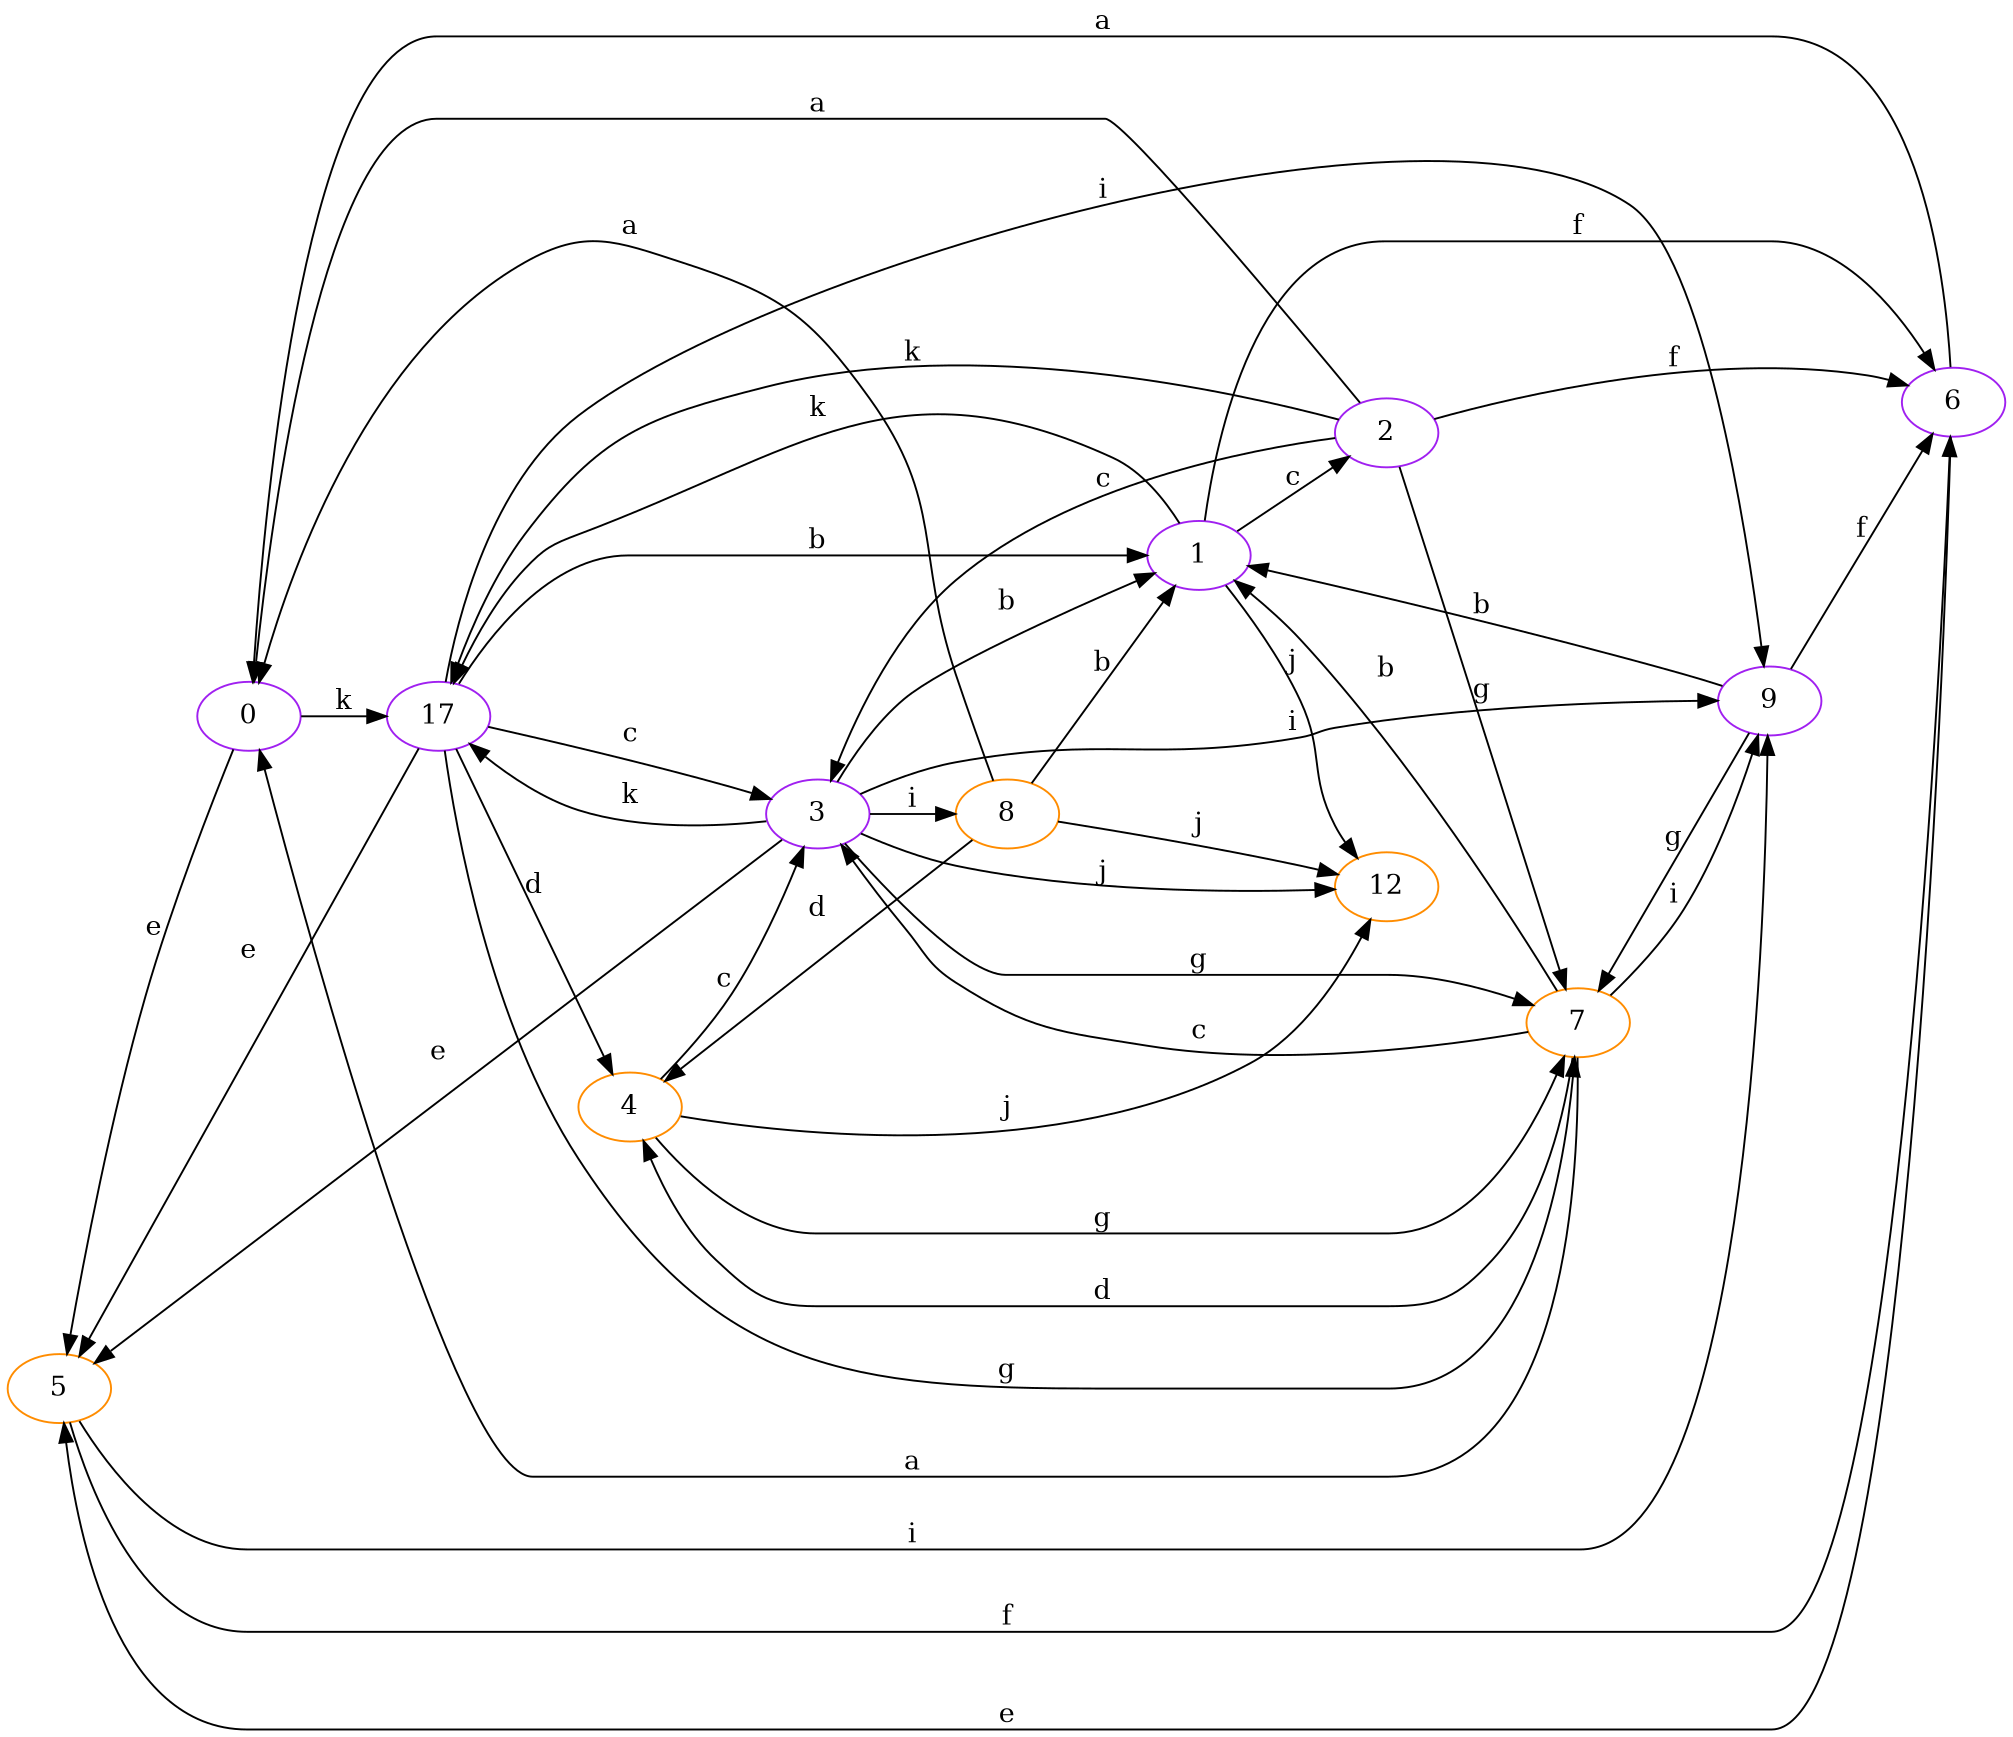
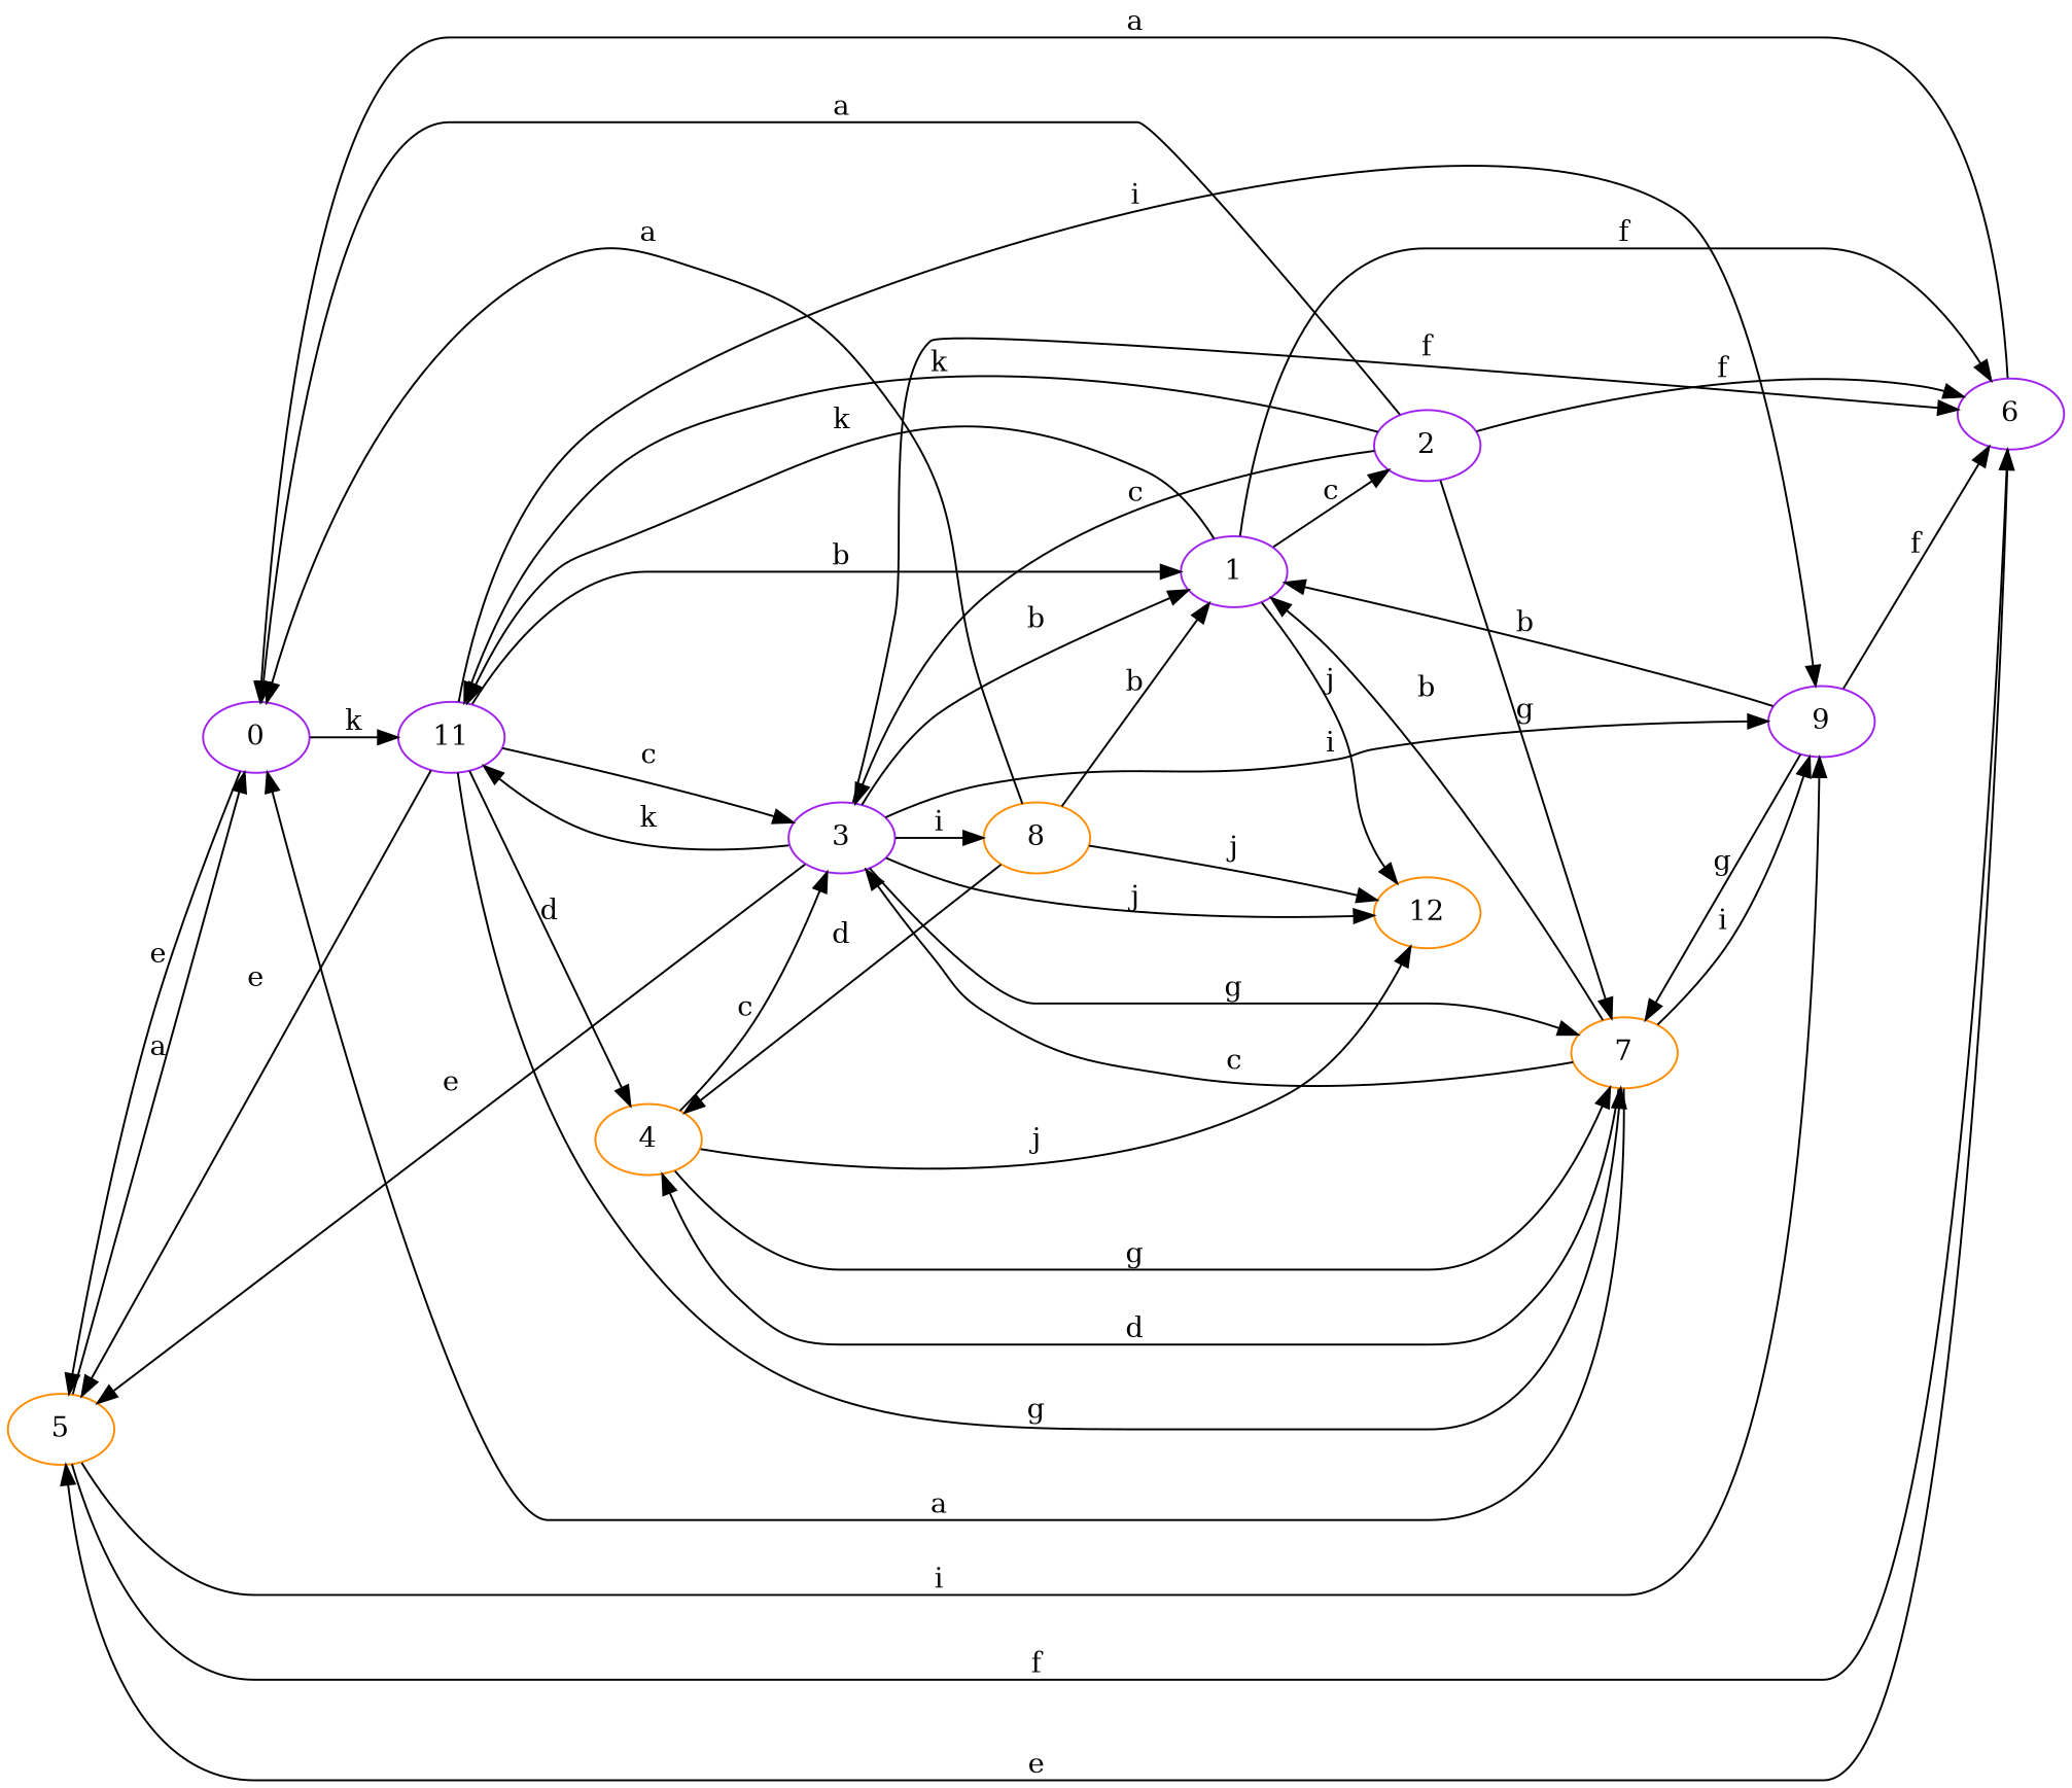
  strict digraph {
    rankdir=LR
    node [color=purple]
    5 [color=darkorange]
    0
-   11 [label=17]
+   11
    6
    9
    1
    3
    7 [color=darkorange]
    4 [color=darkorange]
    2
    n11 [color=darkorange label=12]
    8 [color=darkorange]
+   5 -> 0 [label=a]
    5 -> 6 [label=f]
    5 -> 9 [label=i]
    0 -> 5 [label=e]
    0 -> 11 [label=k]
    11 -> 5 [label=e]
    11 -> 9 [label=i]
    11 -> 1 [label=b]
    11 -> 3 [label=c]
    11 -> 7 [label=g]
    11 -> 4 [label=d]
    6 -> 5 [label=e]
    6 -> 0 [label=a]
    9 -> 6 [label=f]
    9 -> 1 [label=b]
    9 -> 7 [label=g]
    1 -> 11 [label=k]
    1 -> 6 [label=f]
    1 -> 2 [label=c]
    1 -> n11 [label=j]
    3 -> 5 [label=e]
    3 -> 11 [label=k]
+   3 -> 6 [label=f]
    3 -> 9 [label=i]
    3 -> 1 [label=b]
    3 -> 7 [label=g]
    3 -> n11 [label=j]
    3 -> 8 [label=i]
    7 -> 0 [label=a]
    7 -> 9 [label=i]
    7 -> 1 [label=b]
    7 -> 3 [label=c]
    7 -> 4 [label=d]
    4 -> 3 [label=c]
    4 -> 7 [label=g]
    4 -> n11 [label=j]
    2 -> 0 [label=a]
    2 -> 11 [label=k]
    2 -> 6 [label=f]
    2 -> 3 [label=c]
    2 -> 7 [label=g]
    8 -> 0 [label=a]
    8 -> 1 [label=b]
    8 -> 4 [label=d]
    8 -> n11 [label=j]
  }
